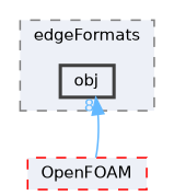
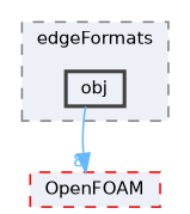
  digraph {
    compound=true
    node [fillcolor="#edf0f7" fontname=Helvetica fontsize=10 shape=box]
    n1 [color=grey25 height=0.2 label=obj style="filled,bold" width=0.4]
    n2 [color=red height=0.2 label=OpenFOAM style="filled,dashed" width=0.4]
    subgraph cluster_1 {
      bgcolor="#edf0f7"
      fontname=Helvetica
      fontsize=10
      label=edgeFormats
      pencolor=grey50
      style="filled,dashed"
      n1
    }
-   n2 -> n1 [color=steelblue1 fontcolor=steelblue1 fontname=Helvetica fontsize=10 headlabel=8 labeldistance=1.5 labelfontname=Helvetica labelfontsize=10]
+   n1 -> n2 [color=steelblue1 fontcolor=steelblue1 fontname=Helvetica fontsize=10 headlabel=8 labeldistance=1.5 labelfontname=Helvetica labelfontsize=10]
  }
